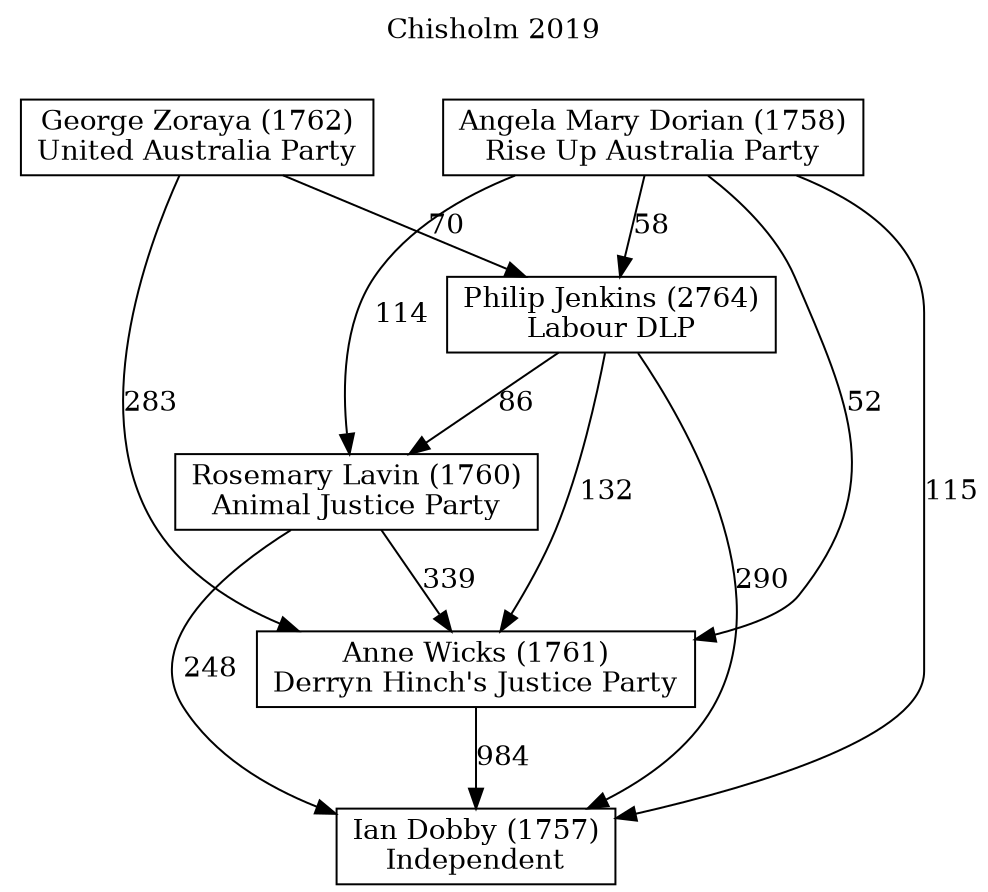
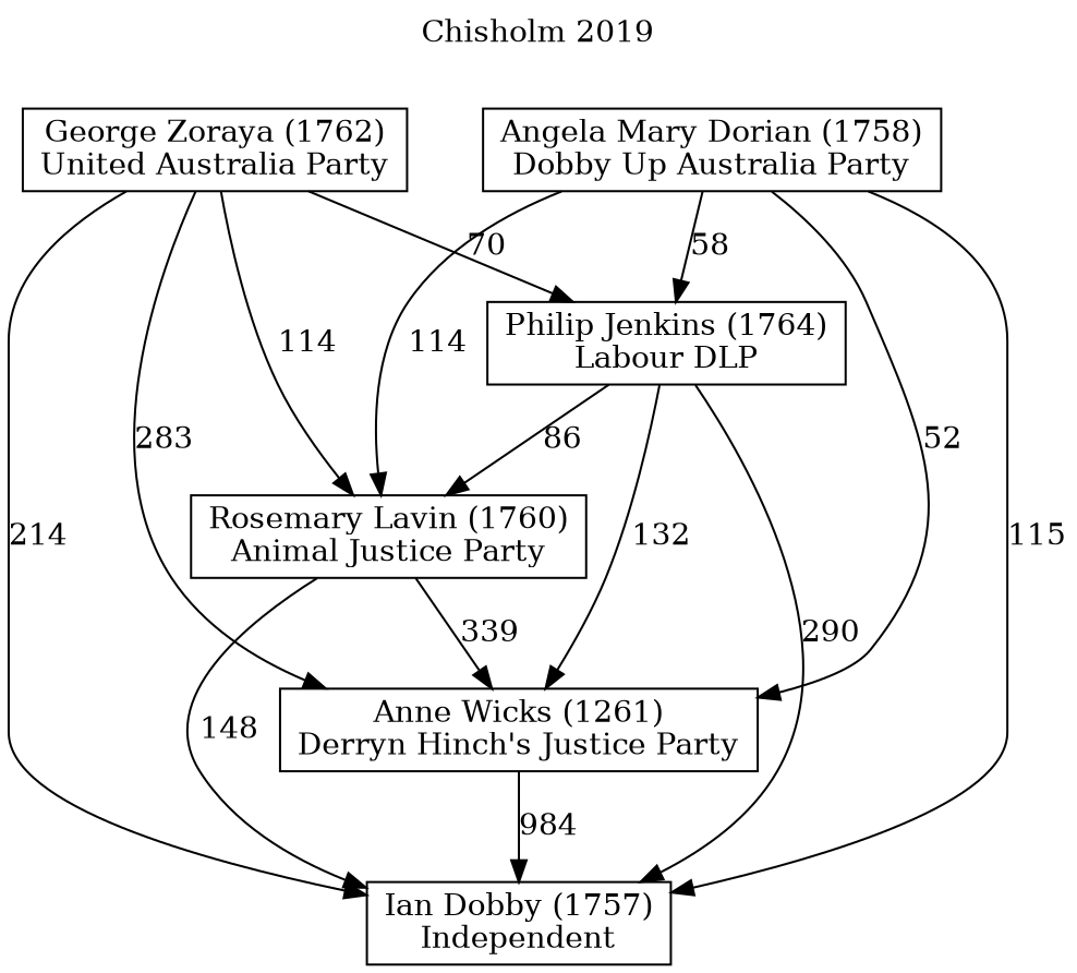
  digraph {
    label="Chisholm 2019"
    labelloc=t
    mclimit=10
    node [shape=box]
    n1 [label="Ian Dobby (1757)\nIndependent"]
-   n2 [label="Anne Wicks (1761)\nDerryn Hinch's Justice Party"]
+   n2 [label="Anne Wicks (1261)\nDerryn Hinch's Justice Party"]
    n3 [label="Rosemary Lavin (1760)\nAnimal Justice Party"]
-   n4 [label="Philip Jenkins (2764)\nLabour DLP"]
+   n4 [label="Philip Jenkins (1764)\nLabour DLP"]
    n5 [label="George Zoraya (1762)\nUnited Australia Party"]
-   n6 [label="Angela Mary Dorian (1758)\nRise Up Australia Party"]
+   n6 [label="Angela Mary Dorian (1758)\nDobby Up Australia Party"]
    n2 -> n1 [label=984]
-   n3 -> n1 [label=248]
+   n3 -> n1 [label=148]
    n3 -> n2 [label=339]
    n4 -> n1 [label=290]
    n4 -> n2 [label=132]
    n4 -> n3 [label=86]
+   n5 -> n1 [label=214]
    n5 -> n2 [label=283]
+   n5 -> n3 [label=114]
    n5 -> n4 [label=70]
    n6 -> n1 [label=115]
    n6 -> n2 [label=52]
    n6 -> n3 [label=114]
    n6 -> n4 [label=58]
  }
